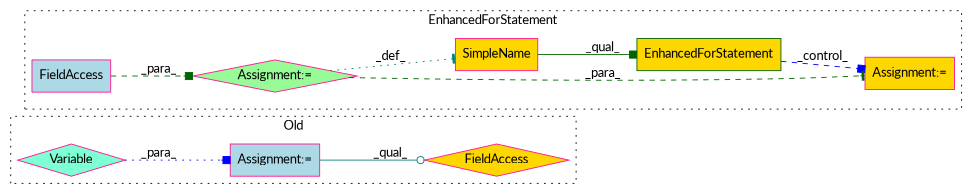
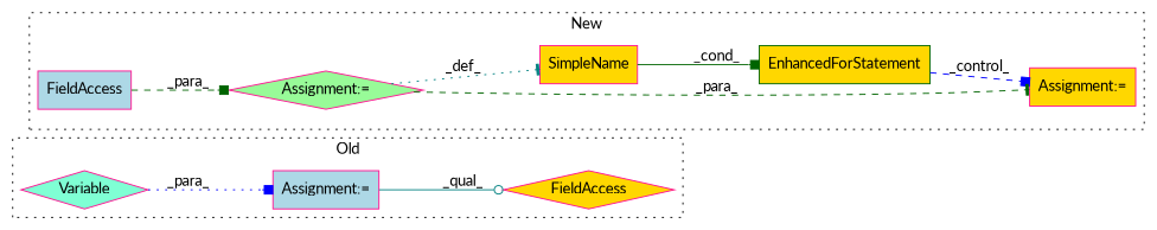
  digraph {
    fontname=Lato
    rankdir=LR
    node [a=7 color=deeppink fillcolor=gold fontname=Lato l="65,2" s="4874,4962" shape=box style=filled]
    edge [arrowhead=box color=darkgreen fontname=Lato style=dashed]
    n1 [a=32 fillcolor=aquamarine l="9,1" label=Variable s="3494,3538" shape=diamond]
    n2 [a=22 l=149 label=FieldAccess s=3587 shape=diamond]
    n3 [fillcolor=lightblue l=1 label="Assignment:=" s=3552]
    n4 [a=70 color=darkgreen label=EnhancedForStatement]
    n5 [fillcolor=palegreen label="Assignment:=" shape=diamond]
    n6 [l=2 label="Assignment:=" s=4983]
    n7 [a=42 l=5 label=SimpleName s=4943]
    n8 [a=22 fillcolor=lightblue l=11 label=FieldAccess s=4951]
    subgraph cluster_1 {
      label=Old
      style=dotted
      n1
      n2
      n3
    }
    subgraph cluster_2 {
-     label=EnhancedForStatement
+     label=New
      style=dotted
      n4
      n5
      n6
      n7
      n8
    }
    n1 -> n3 [color=blue label=_para_ style=dotted]
    n3 -> n2 [arrowhead=odot color=teal label=_qual_ style=solid]
    n4 -> n6 [color=blue label=_control_]
    n5 -> n6 [arrowhead=tee label=_para_]
    n5 -> n7 [arrowhead=tee color=teal label=_def_ style=dotted]
-   n7 -> n4 [label=_qual_ style=solid]
+   n7 -> n4 [label=_cond_ style=solid]
    n8 -> n5 [label=_para_]
  }
